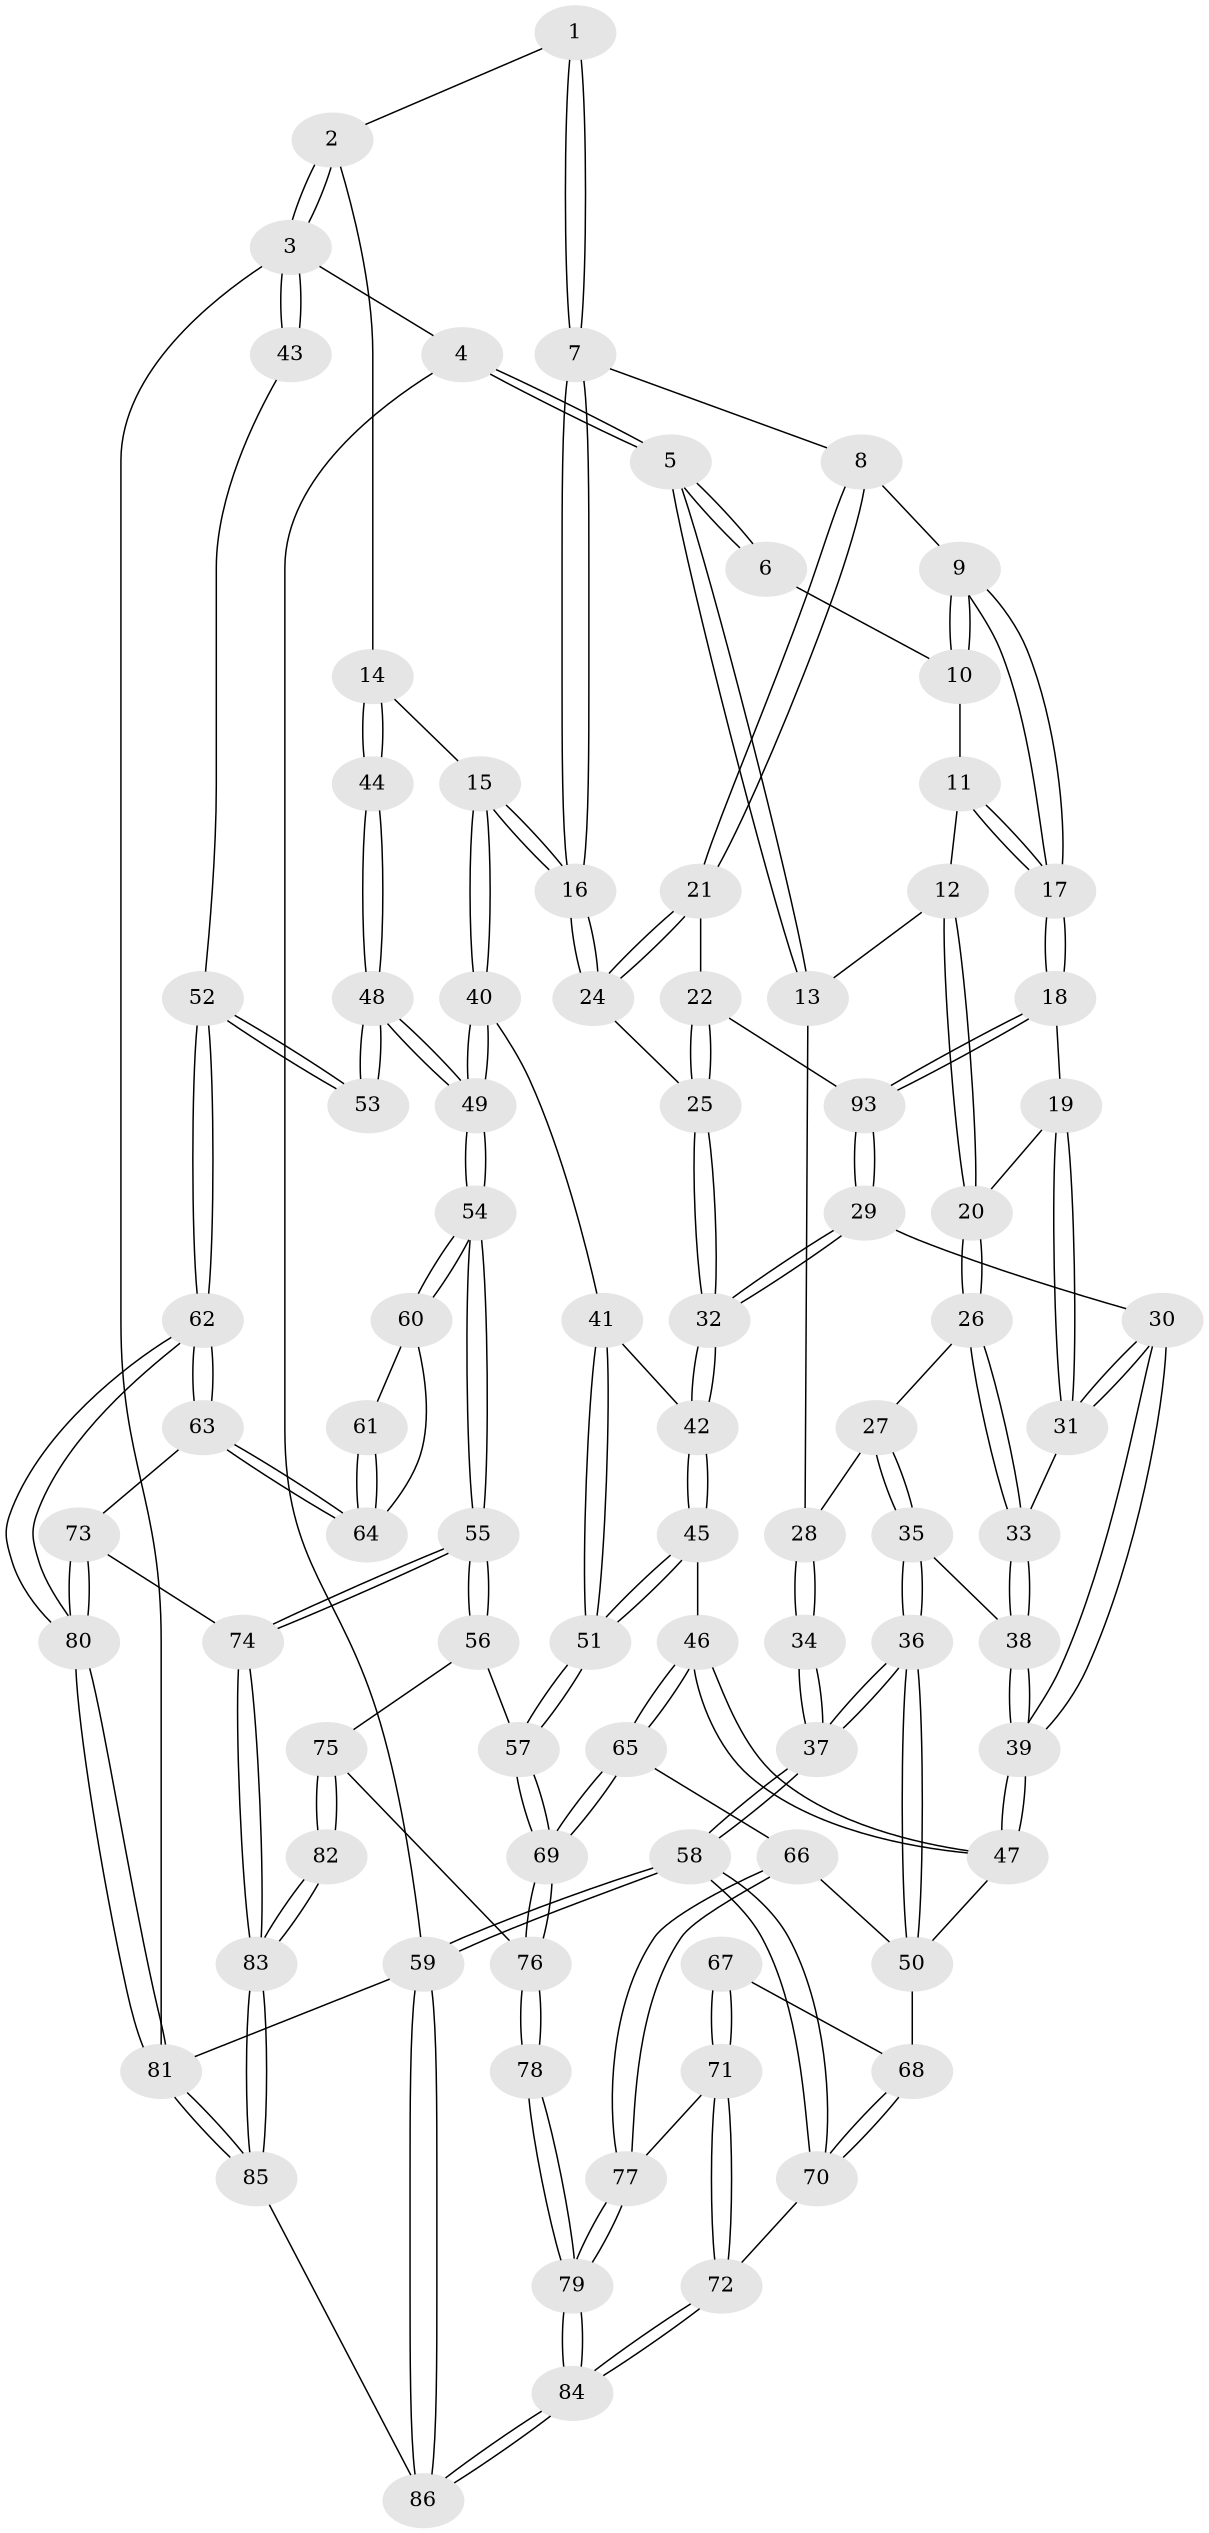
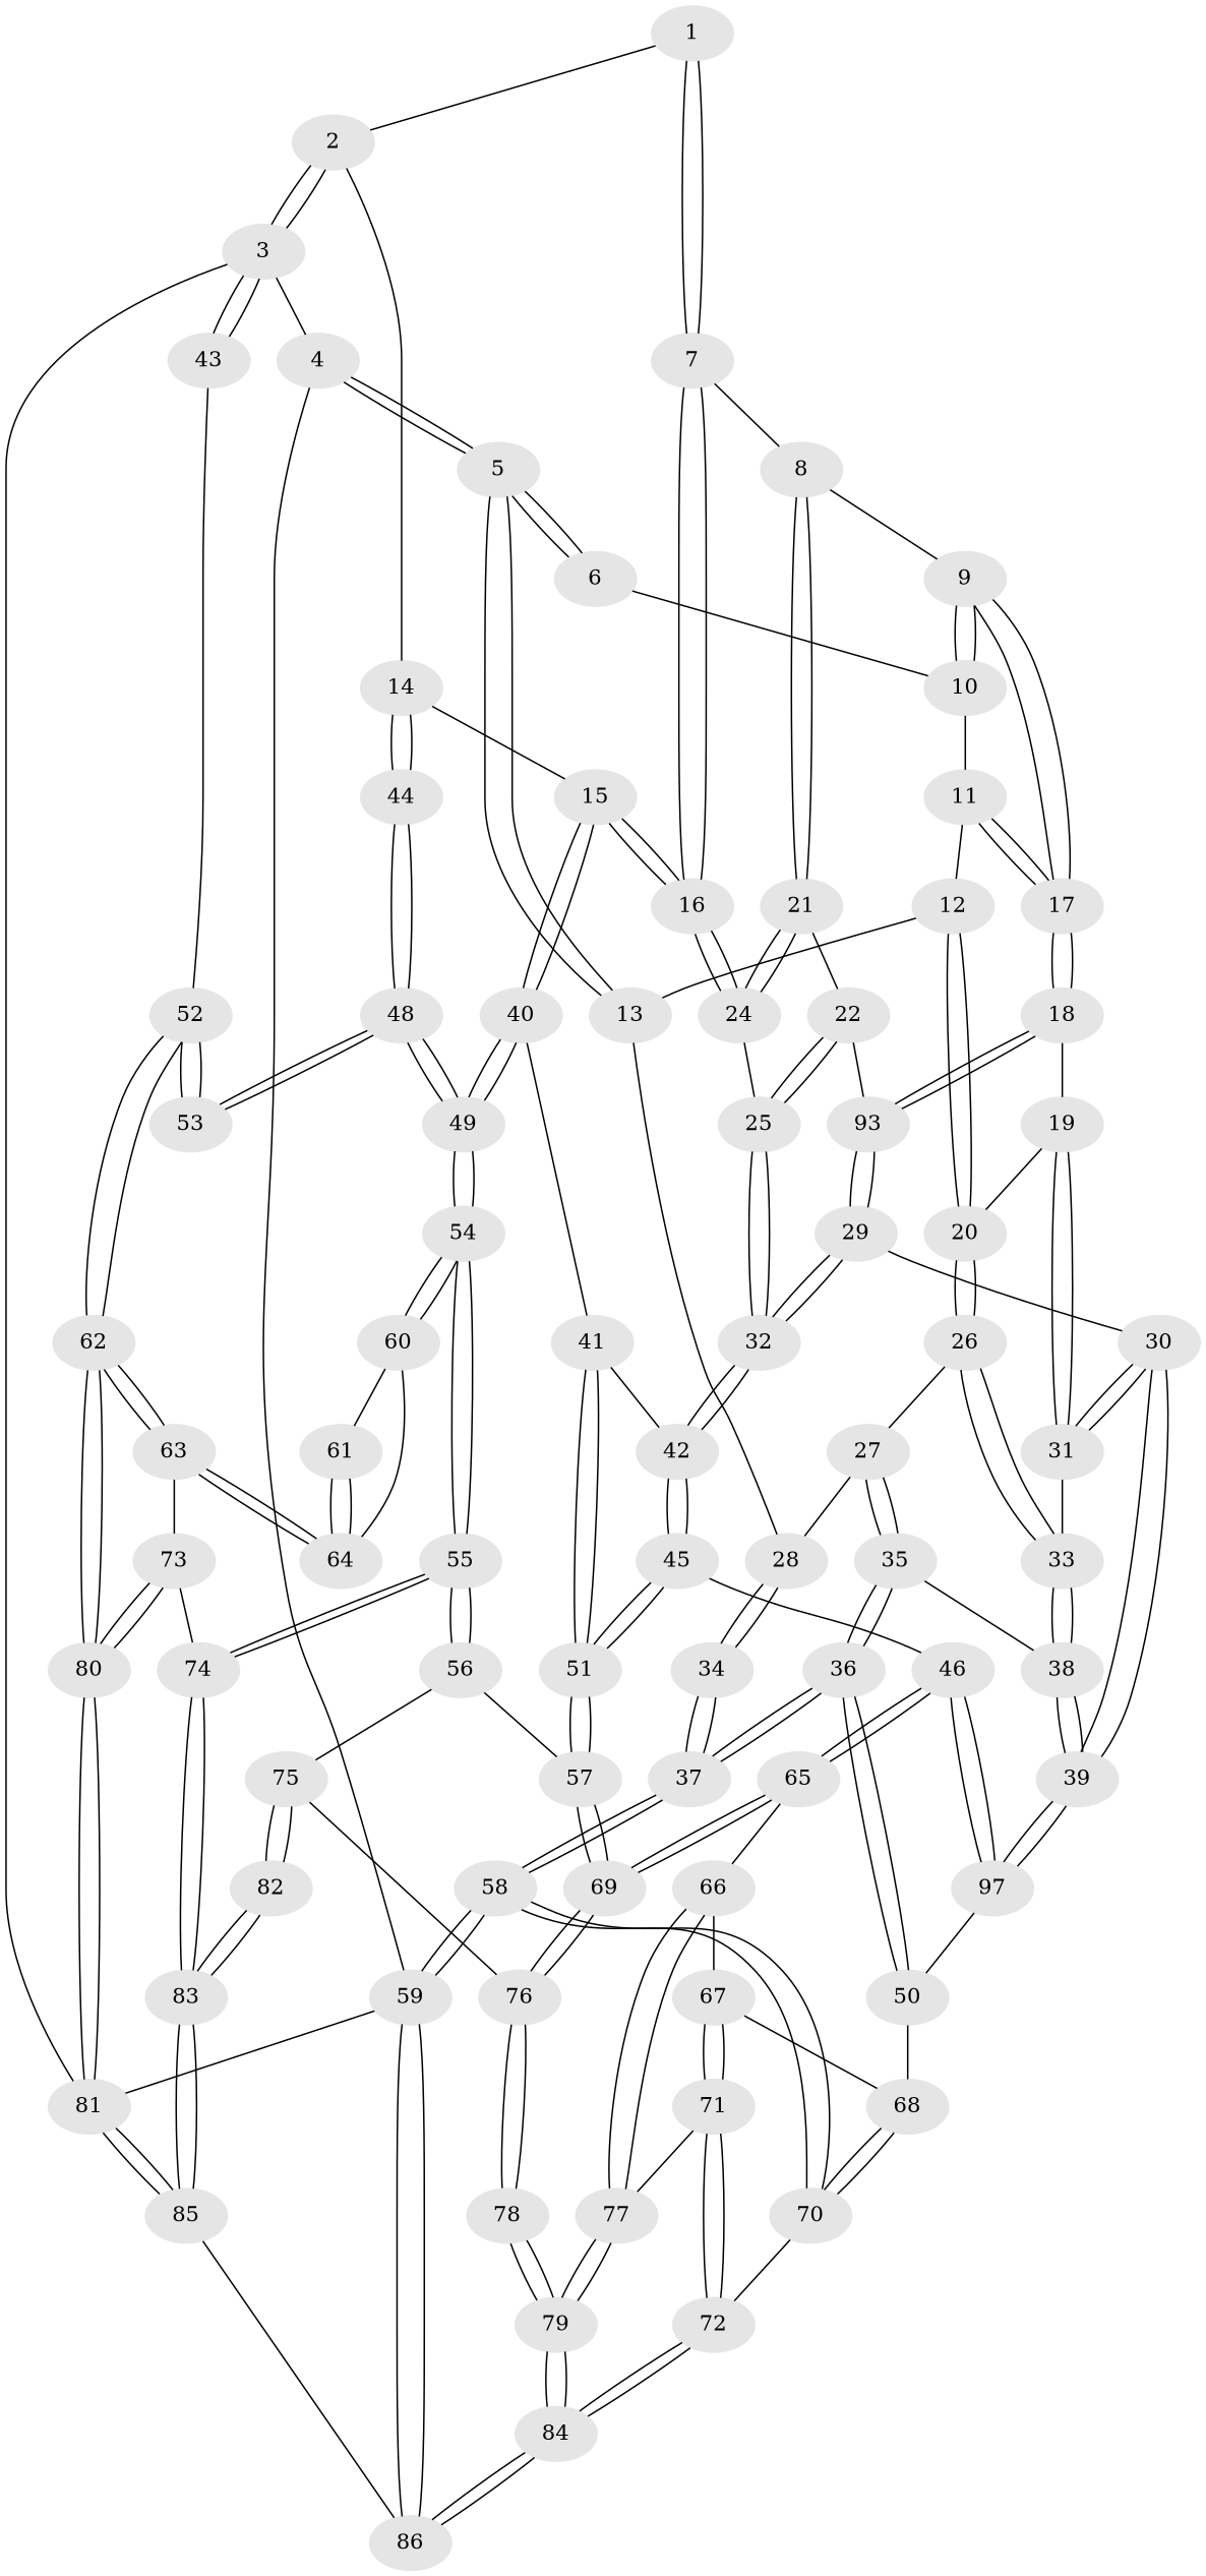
  graph {
    node [color=gray90 style=filled]
    1
    2
    7
    3
    14
    8
    16
    4
    43
    81
    15
    44
    5
    59
    52
    85
    6
    13
    34
    37
    86
    10
    28
    11
    9
    21
    24
    17
    22
    18
    12
    20
    26
    40
    48
    41
    49
    25
    19
    n40 [label=93]
    31
    29
    33
    27
    32
    30
    42
    35
    38
    36
    39
-   47
+   47 [label=97]
    45
    58
    50
    68
    70
    51
    54
    57
    46
    53
    62
    65
    69
    66
    55
    60
    63
    80
    56
    74
    61
    64
    75
    83
    76
    82
    72
    73
    67
    77
    71
    79
    78
    84
    1 -- 2
    1 -- 7
    1 -- 7
    2 -- 3
    2 -- 3
    2 -- 14
    7 -- 8
    7 -- 16
    7 -- 16
    3 -- 4
    3 -- 43
    3 -- 43
    3 -- 81
    14 -- 15
    14 -- 44
    14 -- 44
    8 -- 9
    8 -- 21
    8 -- 21
    16 -- 24
    16 -- 24
    4 -- 5
    4 -- 5
    4 -- 59
    43 -- 52
    81 -- 85
    81 -- 85
    15 -- 16
    15 -- 16
    15 -- 40
    15 -- 40
    44 -- 48
    44 -- 48
    5 -- 6
    5 -- 6
    5 -- 13
    5 -- 13
    59 -- 81
    59 -- 86
    59 -- 86
    52 -- 53
    52 -- 53
    52 -- 62
    52 -- 62
    85 -- 86
    6 -- 10
    13 -- 28
    34 -- 37
    34 -- 37
    37 -- 58
    37 -- 58
    10 -- 11
    28 -- 34
    28 -- 34
    11 -- 17
    11 -- 17
    11 -- 12
    9 -- 10
    9 -- 10
    9 -- 17
    9 -- 17
    21 -- 24
    21 -- 24
    21 -- 22
    24 -- 25
    17 -- 18
    17 -- 18
    22 -- 25
    22 -- 25
    22 -- n40
    18 -- 19
    18 -- n40
    18 -- n40
    12 -- 13
    12 -- 20
    12 -- 20
    20 -- 26
    20 -- 26
    26 -- 33
    26 -- 33
    26 -- 27
    40 -- 41
    40 -- 49
    40 -- 49
    48 -- 49
    48 -- 49
    48 -- 53
    48 -- 53
    41 -- 42
    41 -- 51
    41 -- 51
    49 -- 54
    49 -- 54
    25 -- 32
    25 -- 32
    19 -- 20
    19 -- 31
    19 -- 31
    n40 -- 29
    n40 -- 29
    31 -- 33
    29 -- 32
    29 -- 32
    29 -- 30
    33 -- 38
    33 -- 38
    27 -- 28
    27 -- 35
    27 -- 35
    32 -- 42
    32 -- 42
    30 -- 31
    30 -- 31
    30 -- 39
    30 -- 39
    42 -- 45
    42 -- 45
    35 -- 38
    35 -- 36
    35 -- 36
    38 -- 39
    38 -- 39
    36 -- 37
    36 -- 37
    36 -- 50
    36 -- 50
    39 -- 47
    39 -- 47
    47 -- 50
    45 -- 51
    45 -- 51
    45 -- 46
    58 -- 59
    58 -- 59
    58 -- 70
    58 -- 70
    50 -- 68
    68 -- 70
    68 -- 70
    70 -- 72
    51 -- 57
    51 -- 57
    54 -- 55
    54 -- 55
    54 -- 60
    54 -- 60
    57 -- 69
    57 -- 69
    46 -- 47
    46 -- 47
    46 -- 65
    46 -- 65
    62 -- 63
    62 -- 63
    62 -- 80
    62 -- 80
    65 -- 69
    65 -- 69
    65 -- 66
    69 -- 76
    69 -- 76
-   66 -- 50
+   66 -- 67
    66 -- 77
    66 -- 77
    55 -- 56
    55 -- 56
    55 -- 74
    55 -- 74
    60 -- 61
    60 -- 64
    63 -- 64
    63 -- 64
    63 -- 73
    80 -- 81
    80 -- 81
    56 -- 57
    56 -- 75
    74 -- 83
    74 -- 83
    61 -- 64
    61 -- 64
    75 -- 76
    75 -- 82
    75 -- 82
    83 -- 85
    83 -- 85
    76 -- 78
    76 -- 78
    82 -- 83
    82 -- 83
    72 -- 84
    72 -- 84
    73 -- 80
    73 -- 80
    73 -- 74
    67 -- 68
    67 -- 71
    67 -- 71
    77 -- 79
    77 -- 79
    71 -- 72
    71 -- 72
    71 -- 77
    79 -- 84
    79 -- 84
    78 -- 79
    78 -- 79
    84 -- 86
    84 -- 86
  }
